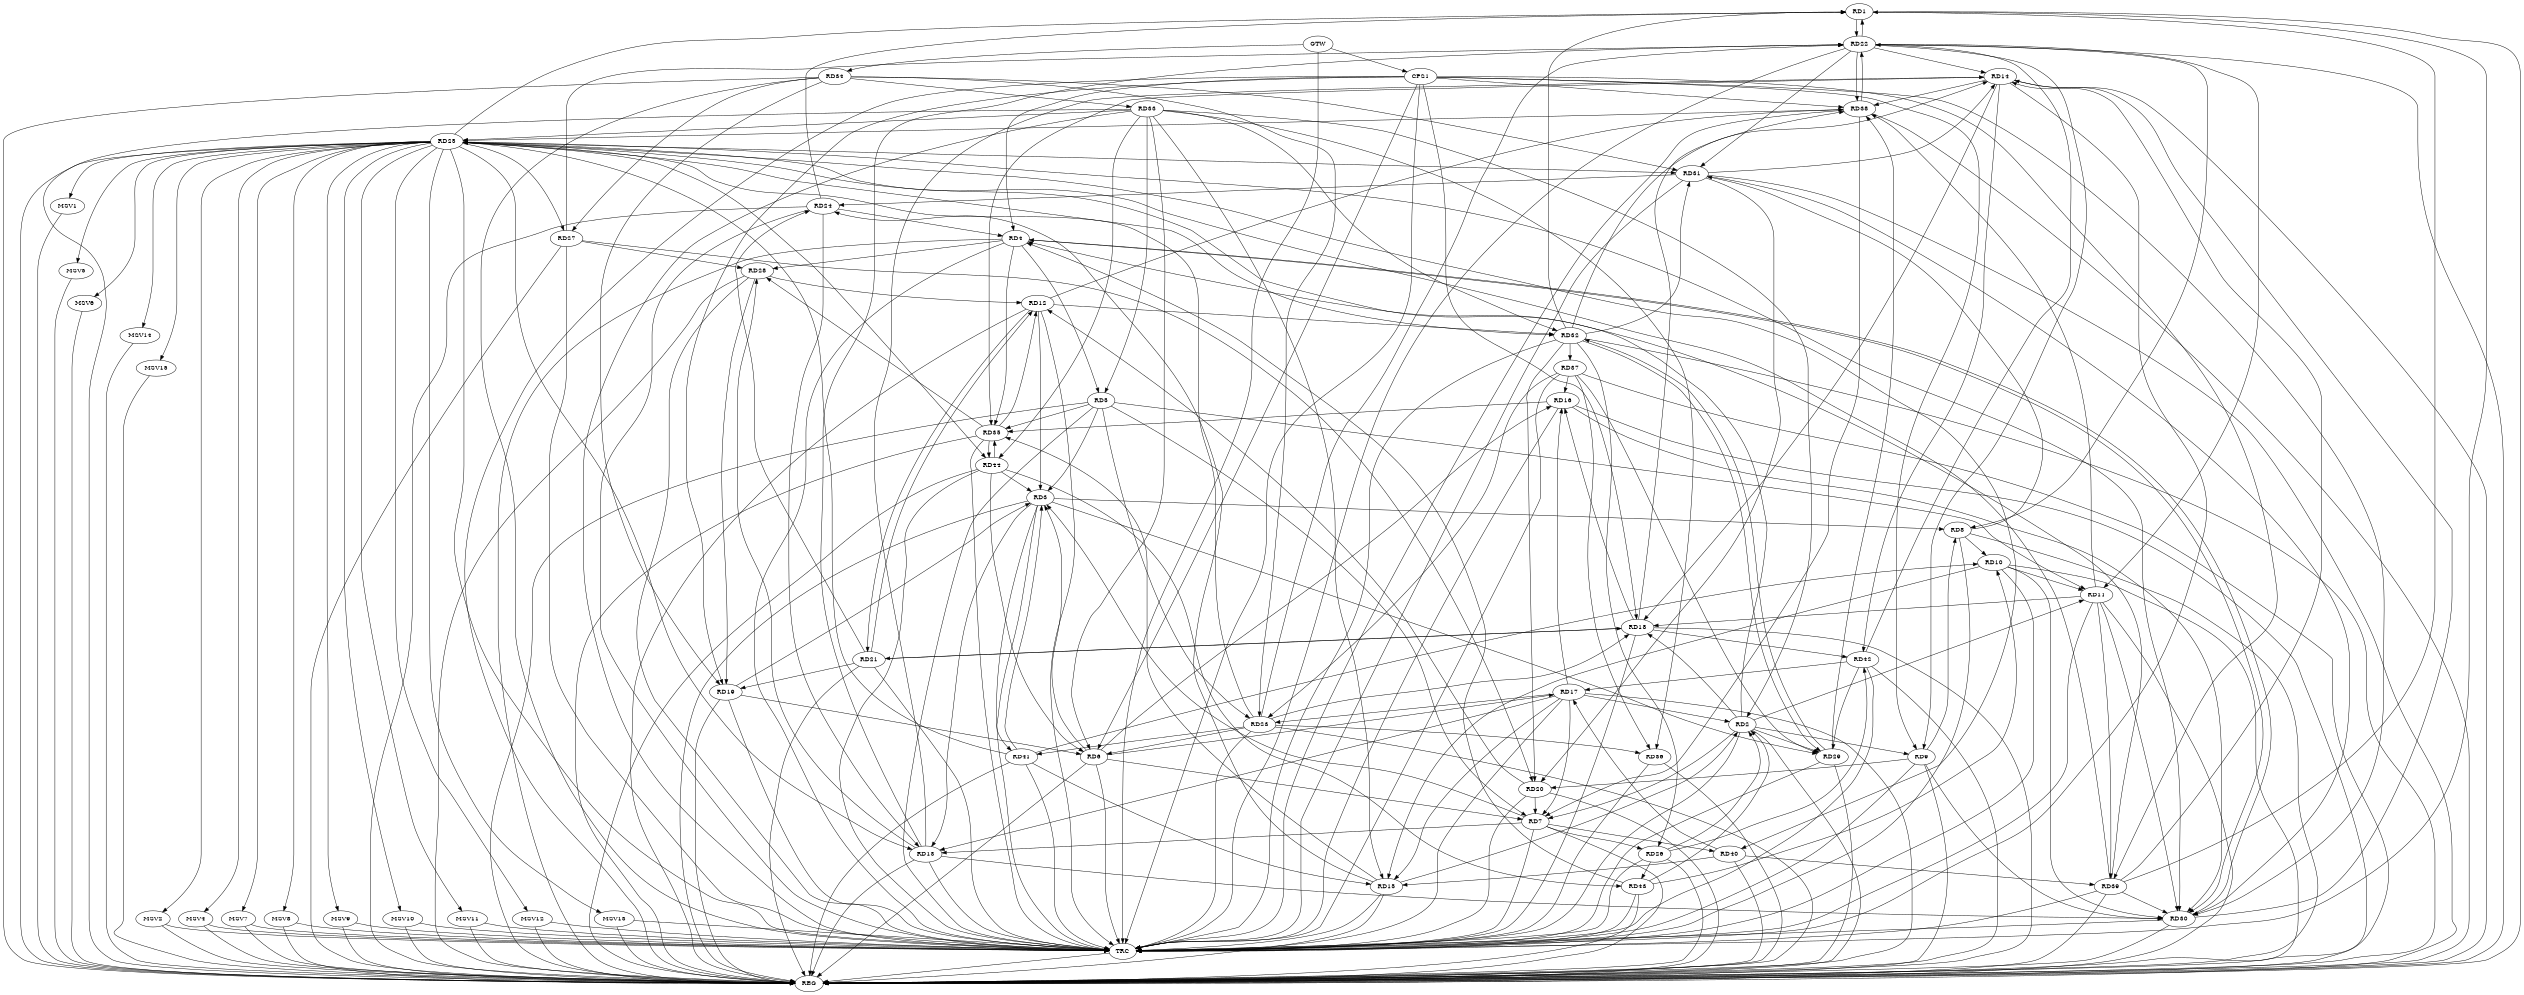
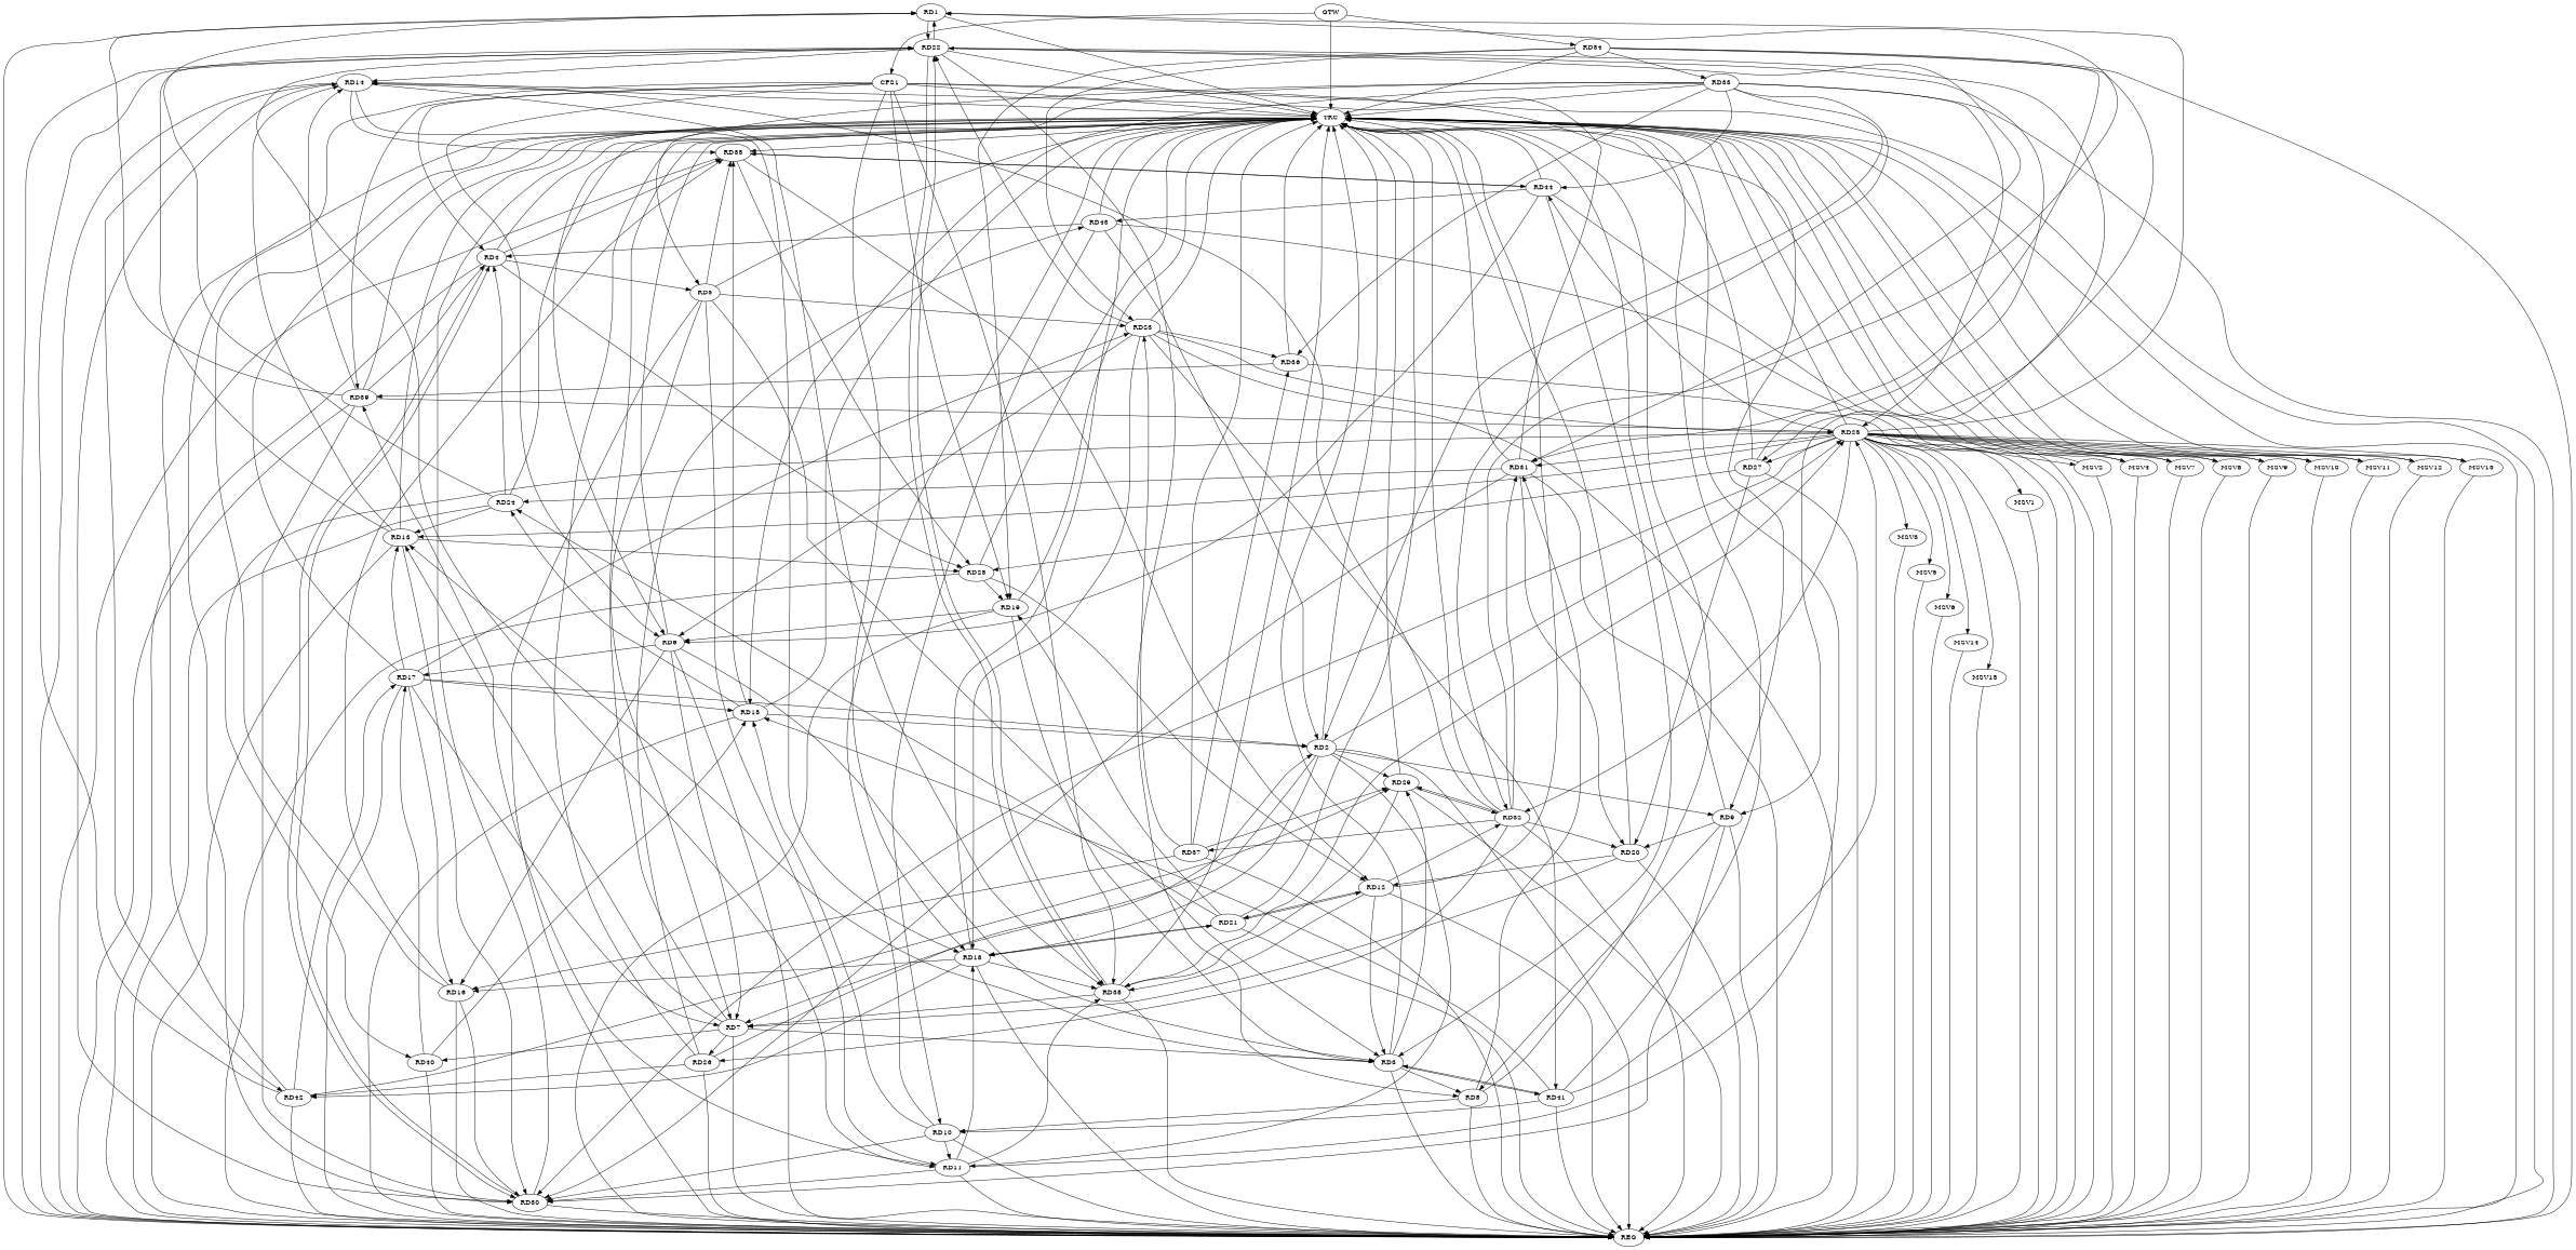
  strict digraph {
    n1 [label=RD1]
    n2 [label=RD22]
    n3 [label=REG]
    n4 [label=TRC]
    n5 [label=RD9]
    n6 [label=RD11]
    n7 [label=RD8]
    n8 [label=RD31]
    n9 [label=RD38]
    n10 [label=RD14]
    n11 [label=RD2]
    n12 [label=RD7]
    n13 [label=RD18]
    n14 [label=RD25]
    n15 [label=RD29]
    n16 [label=RD3]
    n17 [label=RD13]
    n18 [label=RD26]
    n19 [label=RD40]
    n20 [label=RD30]
    n21 [label=RD20]
    n22 [label=RD39]
    n23 [label=RD16]
    n24 [label=RD21]
    n25 [label=RD42]
    n26 [label=RD32]
    n27 [label=RD27]
    n28 [label=RD44]
    n29 [label=MSV1]
    n30 [label=MSV2]
+   n31 [label=MSV3]
    n32 [label=MSV4]
    n33 [label=MSV5]
    n34 [label=MSV6]
    n35 [label=MSV7]
    n36 [label=MSV8]
    n37 [label=MSV9]
    n38 [label=MSV10]
    n39 [label=MSV11]
    n40 [label=MSV12]
    n41 [label=MSV13]
    n42 [label=MSV14]
    n43 [label=MSV15]
    n44 [label=RD41]
    n45 [label=RD10]
    n46 [label=RD28]
    n47 [label=RD15]
    n48 [label=RD4]
    n49 [label=RD5]
    n50 [label=RD35]
    n51 [label=RD23]
    n52 [label=RD12]
    n53 [label=RD19]
    n54 [label=RD6]
    n55 [label=RD36]
    n56 [label=RD17]
    n57 [label=RD43]
    n58 [label=RD24]
    n59 [label=RD37]
    n60 [label=RD33]
    n61 [label=RD34]
    n62 [label=CPS1]
    n63 [label=GTW]
    n1 -> n2
    n1 -> n3
    n1 -> n4
    n2 -> n1
    n2 -> n3
    n2 -> n4
    n2 -> n5
    n2 -> n6
    n2 -> n7
    n2 -> n8
    n2 -> n9
    n2 -> n10
    n4 -> n3
    n5 -> n3
    n5 -> n4
    n5 -> n7
    n5 -> n20
    n5 -> n21
    n6 -> n3
    n6 -> n4
    n6 -> n9
    n6 -> n13
    n6 -> n20
    n6 -> n22
    n7 -> n3
    n7 -> n4
    n7 -> n8
    n7 -> n45
    n8 -> n3
    n8 -> n4
    n8 -> n10
    n8 -> n20
    n8 -> n21
    n8 -> n58
    n9 -> n2
    n9 -> n3
    n9 -> n4
    n9 -> n12
    n9 -> n14
    n10 -> n3
    n10 -> n4
    n10 -> n9
    n10 -> n13
    n10 -> n25
    n10 -> n50
    n11 -> n3
    n11 -> n4
    n11 -> n5
    n11 -> n6
    n11 -> n12
    n11 -> n13
    n11 -> n14
    n11 -> n15
    n12 -> n3
    n12 -> n4
    n12 -> n16
    n12 -> n17
    n12 -> n18
    n12 -> n19
    n13 -> n3
    n13 -> n4
    n13 -> n9
    n13 -> n23
    n13 -> n24
    n13 -> n25
    n14 -> n1
    n14 -> n3
    n14 -> n4
    n14 -> n8
    n14 -> n17
    n14 -> n19
    n14 -> n20
    n14 -> n26
    n14 -> n27
    n14 -> n28
    n14 -> n29
    n14 -> n30
+   n14 -> n31
    n14 -> n32
    n14 -> n33
    n14 -> n34
    n14 -> n35
    n14 -> n36
    n14 -> n37
    n14 -> n38
    n14 -> n39
    n14 -> n40
    n14 -> n41
    n14 -> n42
    n14 -> n43
    n15 -> n3
    n15 -> n4
    n15 -> n9
    n15 -> n26
    n16 -> n3
    n16 -> n4
    n16 -> n7
    n16 -> n15
    n16 -> n17
    n16 -> n44
    n17 -> n2
    n17 -> n3
    n17 -> n4
    n17 -> n10
    n17 -> n20
    n17 -> n46
    n18 -> n3
    n18 -> n4
    n18 -> n11
    n18 -> n25
    n18 -> n57
    n19 -> n3
    n19 -> n47
    n19 -> n56
    n20 -> n3
    n20 -> n4
    n20 -> n10
    n20 -> n48
    n21 -> n3
    n21 -> n4
    n21 -> n12
    n21 -> n52
    n22 -> n1
    n22 -> n3
    n22 -> n4
    n22 -> n10
    n22 -> n14
    n22 -> n20
    n22 -> n48
    n23 -> n3
    n23 -> n4
    n23 -> n20
    n23 -> n50
    n24 -> n3
    n24 -> n4
    n24 -> n13
    n24 -> n52
    n24 -> n53
    n24 -> n58
    n25 -> n2
    n25 -> n3
    n25 -> n4
    n25 -> n15
    n25 -> n56
    n26 -> n1
    n26 -> n3
    n26 -> n4
    n26 -> n8
    n26 -> n10
    n26 -> n15
    n26 -> n18
    n26 -> n21
    n26 -> n59
    n27 -> n2
    n27 -> n3
    n27 -> n4
    n27 -> n21
    n27 -> n46
    n28 -> n3
    n28 -> n4
    n28 -> n16
    n28 -> n50
    n28 -> n54
    n28 -> n57
    n29 -> n3
    n30 -> n3
    n30 -> n4
+   n31 -> n3
    n32 -> n3
    n32 -> n4
    n33 -> n3
    n34 -> n3
    n35 -> n3
    n35 -> n4
    n36 -> n3
    n36 -> n4
    n37 -> n3
    n37 -> n4
    n38 -> n3
    n38 -> n4
    n39 -> n3
    n39 -> n4
    n40 -> n3
    n40 -> n4
    n41 -> n3
    n41 -> n4
    n42 -> n3
    n43 -> n3
    n44 -> n3
    n44 -> n4
    n44 -> n14
    n44 -> n16
    n44 -> n45
    n44 -> n47
    n45 -> n3
    n45 -> n4
    n45 -> n6
    n45 -> n20
    n45 -> n47
    n46 -> n3
    n46 -> n4
    n46 -> n52
    n46 -> n53
    n47 -> n3
    n47 -> n4
    n47 -> n11
    n47 -> n50
    n47 -> n58
    n48 -> n3
    n48 -> n4
    n48 -> n20
    n48 -> n46
    n48 -> n49
    n48 -> n50
    n49 -> n3
    n49 -> n4
    n49 -> n6
    n49 -> n12
    n49 -> n16
    n49 -> n50
    n49 -> n51
    n50 -> n3
-   n50 -> n4
+   n4 -> n50
    n50 -> n28
    n50 -> n46
    n50 -> n52
    n51 -> n2
    n51 -> n3
    n51 -> n4
    n51 -> n13
    n51 -> n14
    n51 -> n44
    n51 -> n54
    n51 -> n55
    n52 -> n3
    n52 -> n4
    n52 -> n9
    n52 -> n16
    n52 -> n24
    n52 -> n26
    n53 -> n3
    n53 -> n4
    n53 -> n16
    n53 -> n54
    n54 -> n3
    n54 -> n4
    n54 -> n12
    n54 -> n16
    n54 -> n23
    n54 -> n56
    n55 -> n3
    n55 -> n4
-   n19 -> n22
+   n55 -> n22
    n56 -> n3
    n56 -> n4
    n56 -> n11
    n56 -> n12
    n56 -> n17
    n56 -> n23
    n56 -> n47
    n56 -> n51
    n57 -> n3
    n57 -> n4
    n57 -> n11
    n57 -> n45
    n57 -> n48
    n58 -> n1
    n58 -> n3
    n58 -> n4
    n58 -> n17
    n58 -> n48
    n59 -> n3
    n59 -> n4
    n59 -> n15
    n59 -> n23
    n59 -> n51
    n59 -> n55
    n60 -> n3
    n60 -> n4
    n60 -> n11
    n60 -> n14
    n60 -> n26
    n60 -> n28
    n60 -> n47
    n60 -> n49
    n60 -> n54
    n60 -> n55
    n61 -> n3
    n61 -> n4
    n61 -> n8
    n61 -> n27
    n61 -> n51
    n61 -> n53
    n61 -> n60
    n62 -> n3
    n62 -> n4
    n62 -> n5
    n62 -> n9
    n62 -> n13
    n62 -> n20
    n62 -> n22
    n62 -> n48
    n62 -> n53
    n62 -> n54
    n63 -> n4
    n63 -> n61
    n63 -> n62
  }
